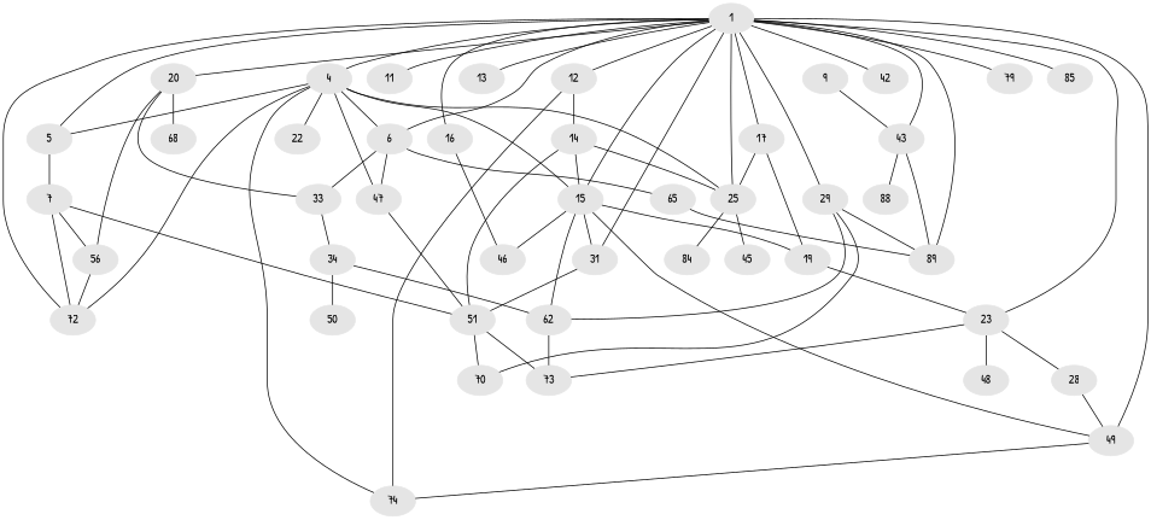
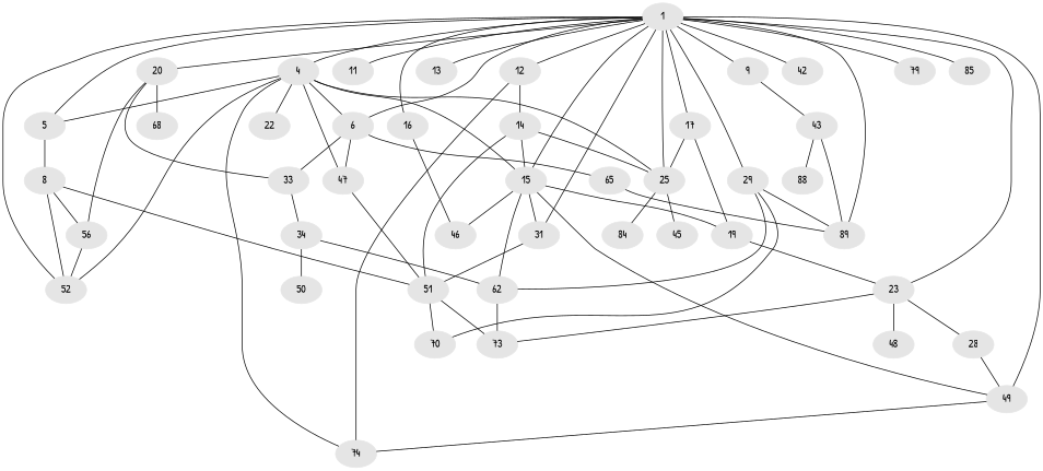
  graph {
    fontname="Patrick Hand"
    node [color=gray90 fontname="Patrick Hand" style=filled]
    edge [fontname="Patrick Hand"]
    1 [super="+2"]
    4 [super="+36+7"]
    5
    6
    9
    11
    12
    13
    15 [super="+24+18"]
    16
    17 [super="+40"]
    20 [super="+27"]
    23
    25 [super="+26+30"]
    29 [super="+52"]
    31 [super="+55+41"]
    42
    49 [super="+64+57"]
-   72 [super="+86+83"]
+   72 [super="+86+83" label=52]
    79
    85
    89 [super="+90"]
    22
    47 [super="+75"]
    74 [super="+76"]
-   8 [label=7]
+   8
    33 [super="+67"]
    65
    43
    14 [super="+35+39+61"]
    19
    46
    62 [super="+69"]
    56
    68
    28
    48
    73
    45
    84
    70
    51 [super="+54+60"]
    34
    88
    50
    1 -- 4
    1 -- 5
    1 -- 6
-   1 -- 43
+   1 -- 9
    1 -- 11
    1 -- 12
    1 -- 13
    1 -- 15 [weight=2]
    1 -- 16
    1 -- 17 [weight=2]
    1 -- 20 [weight=2]
    1 -- 23
    1 -- 25
    1 -- 29 [weight=2]
    1 -- 31
    1 -- 42
    1 -- 49 [weight=3]
    1 -- 72
    1 -- 79
    1 -- 85
    1 -- 89
    4 -- 5
    4 -- 6
    4 -- 15 [weight=2]
    4 -- 25
    4 -- 72
    4 -- 22 [weight=2]
    4 -- 47
    4 -- 74
    5 -- 8
    6 -- 47
    6 -- 33
    6 -- 65
    9 -- 43
    12 -- 74
    12 -- 14
    15 -- 31
    15 -- 49
    15 -- 19 [weight=3]
    15 -- 46
    15 -- 62
    16 -- 46
    17 -- 25
    17 -- 19
    20 -- 33
    20 -- 56
    20 -- 68
    23 -- 28
    23 -- 48
    23 -- 73
    25 -- 45
    25 -- 84
    29 -- 89
    29 -- 62
    29 -- 70
    31 -- 51
    49 -- 74
    47 -- 51
    8 -- 72
    8 -- 56
    8 -- 51
    33 -- 34
    65 -- 89
    43 -- 89
    43 -- 88
    14 -- 15
    14 -- 25
    14 -- 51
    19 -- 23
    62 -- 73
    56 -- 72
    28 -- 49
    51 -- 73
    51 -- 70
    34 -- 62
    34 -- 50
  }
